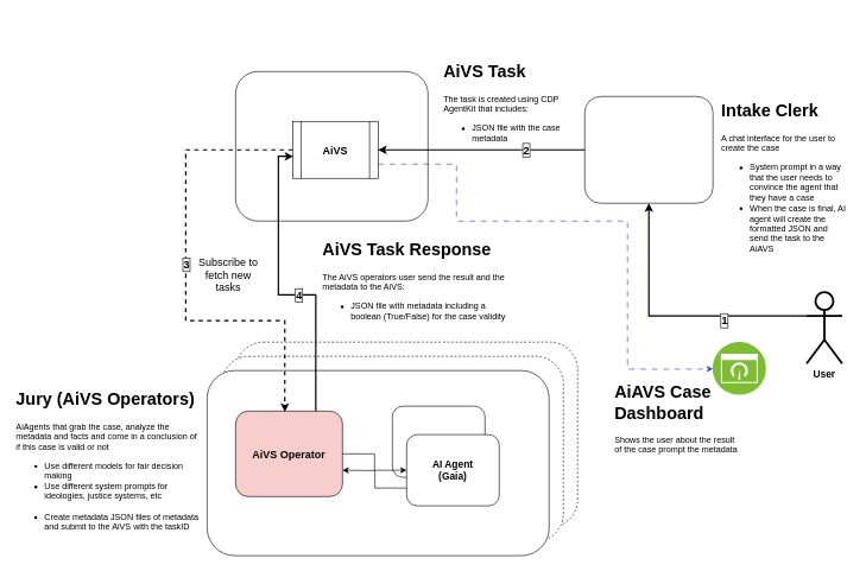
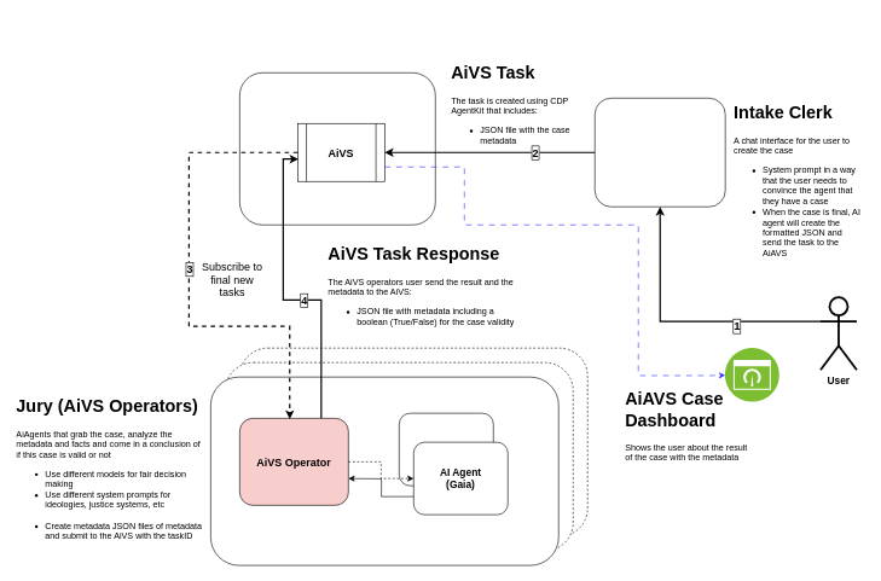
  <mxCell id="0" />
  <mxCell id="1" parent="0" />
  <mxCell id="2" value="" style="group" vertex="1" connectable="0" parent="1"><mxGeometry x="330" y="20" width="380" height="430" as="geometry" /></mxCell>
  <mxCell id="3" value="" style="rounded=1;whiteSpace=wrap;html=1;" vertex="1" parent="2"><mxGeometry y="80" width="270" height="210" as="geometry" /></mxCell>
  <mxCell id="4" value="" style="shape=image;verticalLabelPosition=bottom;labelBackgroundColor=default;verticalAlign=top;aspect=fixed;imageAspect=0;image=https://cryptologos.cc/logos/ethereum-eth-logo.png?v=040;" vertex="1" parent="2"><mxGeometry x="210" y="90" width="50" height="50" as="geometry" /></mxCell>
  <mxCell id="5" value="" style="group" vertex="1" connectable="0" parent="2"><mxGeometry x="80" y="120" width="120" height="110" as="geometry" /></mxCell>
  <mxCell id="6" value="&lt;b&gt;&lt;font style=&quot;font-size: 15px;&quot;&gt;AiVS&lt;/font&gt;&lt;/b&gt;" style="shape=process;whiteSpace=wrap;html=1;backgroundOutline=1;" vertex="1" parent="5"><mxGeometry y="30" width="120" height="80" as="geometry" /></mxCell>
  <mxCell id="7" value="" style="shape=image;verticalLabelPosition=bottom;labelBackgroundColor=default;verticalAlign=top;aspect=fixed;imageAspect=0;image=https://cryptologos.cc/logos/eigenlayer-eigen-logo.png?v=040;" vertex="1" parent="5"><mxGeometry x="30" width="60" height="60" as="geometry" /></mxCell>
  <mxCell id="8" value="&lt;h1 style=&quot;margin-top: 0px;&quot;&gt;AiVS Task Response&lt;/h1&gt;&lt;p&gt;The AiVS operators user send the result and the metadata to the AiVS:&lt;/p&gt;&lt;p&gt;&lt;/p&gt;&lt;ul&gt;&lt;li&gt;JSON file with metadata including a boolean (True/False) for the case validity&lt;/li&gt;&lt;li&gt;Aggregates the operators verdicts to reach consensus&lt;/li&gt;&lt;/ul&gt;&lt;p&gt;&lt;/p&gt;" style="text;html=1;whiteSpace=wrap;overflow=hidden;rounded=0;" vertex="1" parent="2"><mxGeometry x="120" y="310" width="260" height="120" as="geometry" /></mxCell>
  <mxCell id="9" style="edgeStyle=orthogonalEdgeStyle;rounded=0;orthogonalLoop=1;jettySize=auto;html=1;exitX=0;exitY=0.5;exitDx=0;exitDy=0;entryX=1;entryY=0.5;entryDx=0;entryDy=0;strokeWidth=2;" edge="1" parent="1" source="14" target="6"><mxGeometry relative="1" as="geometry" /></mxCell>
  <mxCell id="10" value="&lt;b&gt;&lt;font style=&quot;font-size: 15px;&quot;&gt;2&lt;/font&gt;&lt;/b&gt;" style="edgeLabel;html=1;align=center;verticalAlign=middle;resizable=0;points=[];labelBorderColor=default;" vertex="1" connectable="0" parent="9"><mxGeometry x="-0.429" y="-1" relative="1" as="geometry"><mxPoint as="offset" /></mxGeometry></mxCell>
  <mxCell id="11" value="" style="shape=image;verticalLabelPosition=bottom;labelBackgroundColor=default;verticalAlign=top;aspect=fixed;imageAspect=0;image=https://ethglobal.b-cdn.net/organizations/rpi4f/square-logo/default.png;" vertex="1" parent="1"><mxGeometry x="681" y="220" width="39" height="39" as="geometry" /></mxCell>
  <mxCell id="12" value="" style="group" vertex="1" connectable="0" parent="1"><mxGeometry x="730" y="135" width="460" height="605" as="geometry" /></mxCell>
  <mxCell id="13" value="" style="group" vertex="1" connectable="0" parent="12"><mxGeometry width="401" height="605" as="geometry" /></mxCell>
  <mxCell id="14" value="" style="rounded=1;whiteSpace=wrap;html=1;" vertex="1" parent="13"><mxGeometry x="90" width="180" height="150" as="geometry" /></mxCell>
  <mxCell id="15" value="" style="shape=image;verticalLabelPosition=bottom;labelBackgroundColor=default;verticalAlign=top;aspect=fixed;imageAspect=0;image=https://ethglobal.b-cdn.net/organizations/rjvrp/square-logo/default.png;" vertex="1" parent="13"><mxGeometry x="180" y="35" width="60" height="60" as="geometry" /></mxCell>
  <mxCell id="16" value="" style="shape=image;verticalLabelPosition=bottom;labelBackgroundColor=default;verticalAlign=top;aspect=fixed;imageAspect=0;image=https://www.gaianet.ai/images/logo-big.png;" vertex="1" parent="13"><mxGeometry x="180" y="13.86" width="37" height="36.88" as="geometry" /></mxCell>
  <mxCell id="17" value="" style="shape=image;verticalLabelPosition=bottom;labelBackgroundColor=default;verticalAlign=top;aspect=fixed;imageAspect=0;image=https://cdn-icons-png.flaticon.com/512/6521/6521784.png;" vertex="1" parent="13"><mxGeometry x="99" y="28" width="72" height="72" as="geometry" /></mxCell>
  <mxCell id="18" value="&lt;span style=&quot;color: rgba(0, 0, 0, 0); font-family: monospace; font-size: 0px; text-align: start; text-wrap: nowrap;&quot;&gt;%3CmxGraphModel%3E%3Croot%3E%3CmxCell%20id%3D%220%22%2F%3E%3CmxCell%20id%3D%221%22%20parent%3D%220%22%2F%3E%3CmxCell%20id%3D%222%22%20value%3D%22%22%20style%3D%22group%22%20vertex%3D%221%22%20connectable%3D%220%22%20parent%3D%221%22%3E%3CmxGeometry%20x%3D%221000%22%20y%3D%22622%22%20width%3D%22130%22%20height%3D%22100%22%20as%3D%22geometry%22%2F%3E%3C%2FmxCell%3E%3CmxCell%20id%3D%223%22%20value%3D%22%26lt%3Bfont%20style%3D%26quot%3Bfont-size%3A%2014px%3B%26quot%3B%26gt%3B%26lt%3Bb%26gt%3BAI%20Model%26lt%3B%2Fb%26gt%3B%26lt%3B%2Ffont%26gt%3B%22%20style%3D%22rounded%3D1%3BwhiteSpace%3Dwrap%3Bhtml%3D1%3B%22%20vertex%3D%221%22%20parent%3D%222%22%3E%3CmxGeometry%20width%3D%22130%22%20height%3D%22100%22%20as%3D%22geometry%22%2F%3E%3C%2FmxCell%3E%3CmxCell%20id%3D%224%22%20value%3D%22%22%20style%3D%22shape%3Dimage%3BverticalLabelPosition%3Dbottom%3BlabelBackgroundColor%3Ddefault%3BverticalAlign%3Dtop%3Baspect%3Dfixed%3BimageAspect%3D0%3Bimage%3Dhttps%3A%2F%2Fstatic-00.iconduck.com%2Fassets.00%2Fopenai-icon-2021x2048-4rpe5x7n.png%3B%22%20vertex%3D%221%22%20parent%3D%222%22%3E%3CmxGeometry%20x%3D%2290%22%20y%3D%226%22%20width%3D%2229.6%22%20height%3D%2230%22%20as%3D%22geometry%22%2F%3E%3C%2FmxCell%3E%3CmxCell%20id%3D%225%22%20value%3D%22%22%20style%3D%22shape%3Dimage%3BverticalLabelPosition%3Dbottom%3BlabelBackgroundColor%3Ddefault%3BverticalAlign%3Dtop%3Baspect%3Dfixed%3BimageAspect%3D0%3Bimage%3Dhttps%3A%2F%2Fwww.iconpacks.net%2Ficons%2Ffree-icons-6%2Ffree-rest-api-blue-logo-icon-22098-thumb.png%3BclipPath%3Dinset(6.67%25%203%25%2012.33%25%200%25)%3B%22%20vertex%3D%221%22%20parent%3D%222%22%3E%3CmxGeometry%20x%3D%2210%22%20y%3D%226.84%22%20width%3D%2234.92%22%20height%3D%2229.16%22%20as%3D%22geometry%22%2F%3E%3C%2FmxCell%3E%3C%2Froot%3E%3C%2FmxGraphModel%3E&lt;/span&gt;" style="rounded=1;whiteSpace=wrap;html=1;dashed=1;" vertex="1" parent="13"><mxGeometry x="-400" y="345" width="480" height="260" as="geometry" /></mxCell>
  <mxCell id="19" value="" style="image;aspect=fixed;perimeter=ellipsePerimeter;html=1;align=center;shadow=0;dashed=0;fontColor=#4277BB;labelBackgroundColor=default;fontSize=12;spacingTop=3;image=img/lib/ibm/infrastructure/dashboard.svg;" vertex="1" parent="13"><mxGeometry x="270" y="345" width="75" height="75" as="geometry" /></mxCell>
- <mxCell id="20" value="&lt;h1 style=&quot;margin-top: 0px;&quot;&gt;AiAVS Case Dashboard&lt;/h1&gt;&lt;p&gt;Shows the user about the result of the case prompt the metadata&lt;/p&gt;" style="text;html=1;whiteSpace=wrap;overflow=hidden;rounded=0;" vertex="1" parent="13"><mxGeometry x="130" y="395" width="180" height="120" as="geometry" /></mxCell>
+ <mxCell id="20" value="&lt;h1 style=&quot;margin-top: 0px;&quot;&gt;AiAVS Case Dashboard&lt;/h1&gt;&lt;p&gt;Shows the user about the result of the case with the metadata&lt;/p&gt;" style="text;html=1;whiteSpace=wrap;overflow=hidden;rounded=0;" vertex="1" parent="13"><mxGeometry x="130" y="395" width="180" height="120" as="geometry" /></mxCell>
  <mxCell id="21" value="&lt;h1 style=&quot;margin-top: 0px;&quot;&gt;Intake Clerk&lt;/h1&gt;&lt;p&gt;A chat interface for the user to create the case&lt;/p&gt;&lt;p&gt;&lt;/p&gt;&lt;ul&gt;&lt;li&gt;System prompt in a way that the user needs to convince the agent that they have a case&lt;/li&gt;&lt;li&gt;When the case is final, AI agent will create the formatted JSON and send the task to the AiAVS&lt;/li&gt;&lt;/ul&gt;&lt;p&gt;&lt;/p&gt;&lt;p&gt;&lt;br&gt;&lt;/p&gt;" style="text;html=1;whiteSpace=wrap;overflow=hidden;rounded=0;" vertex="1" parent="12"><mxGeometry x="280" width="180" height="240" as="geometry" /></mxCell>
  <mxCell id="22" value="" style="group;fontStyle=1;fontSize=16;" vertex="1" connectable="0" parent="12"><mxGeometry x="390" y="255" width="72.73" height="120" as="geometry" /></mxCell>
  <mxCell id="23" value="&lt;b&gt;&lt;font style=&quot;font-size: 14px;&quot;&gt;User&lt;/font&gt;&lt;/b&gt;" style="shape=umlActor;verticalLabelPosition=bottom;verticalAlign=top;html=1;outlineConnect=0;strokeWidth=3;" vertex="1" parent="22"><mxGeometry x="11.36" y="20" width="50" height="100" as="geometry" /></mxCell>
  <mxCell id="24" value="" style="shape=image;verticalLabelPosition=bottom;labelBackgroundColor=default;verticalAlign=top;aspect=fixed;imageAspect=0;image=https://cdn.pixabay.com/photo/2014/04/02/16/59/face-307565_1280.png;" vertex="1" parent="22"><mxGeometry width="72.73" height="50" as="geometry" /></mxCell>
  <mxCell id="25" style="edgeStyle=orthogonalEdgeStyle;rounded=0;orthogonalLoop=1;jettySize=auto;html=1;entryX=0.5;entryY=1;entryDx=0;entryDy=0;exitX=0;exitY=0.333;exitDx=0;exitDy=0;exitPerimeter=0;strokeWidth=2;" edge="1" parent="12" source="23" target="14"><mxGeometry relative="1" as="geometry"><mxPoint x="100" y="-65" as="sourcePoint" /><Array as="points"><mxPoint x="180" y="308" /></Array></mxGeometry></mxCell>
  <mxCell id="26" value="&lt;b&gt;&lt;font style=&quot;font-size: 16px;&quot;&gt;1&lt;/font&gt;&lt;/b&gt;" style="edgeLabel;html=1;align=center;verticalAlign=middle;resizable=0;points=[];labelBorderColor=default;" vertex="1" connectable="0" parent="25"><mxGeometry x="0.08" y="-1" relative="1" as="geometry"><mxPoint x="89" y="7" as="offset" /></mxGeometry></mxCell>
  <mxCell id="27" value="&lt;h1 style=&quot;margin-top: 0px;&quot;&gt;AiVS Task&lt;/h1&gt;&lt;p&gt;The task is created using CDP AgentKit that includes:&lt;/p&gt;&lt;p&gt;&lt;/p&gt;&lt;ul&gt;&lt;li&gt;JSON file with the case metadata&lt;/li&gt;&lt;/ul&gt;&lt;p&gt;&lt;/p&gt;" style="text;html=1;whiteSpace=wrap;overflow=hidden;rounded=0;" vertex="1" parent="1"><mxGeometry x="620" y="80" width="180" height="120" as="geometry" /></mxCell>
- <mxCell id="28" value="&lt;font style=&quot;font-size: 15px;&quot;&gt;Subscribe to fetch new tasks&lt;/font&gt;" style="text;html=1;align=center;verticalAlign=middle;whiteSpace=wrap;rounded=0;" vertex="1" parent="1"><mxGeometry x="270" y="370" width="100" height="30" as="geometry" /></mxCell>
+ <mxCell id="28" value="&lt;font style=&quot;font-size: 15px;&quot;&gt;Subscribe to final new tasks&lt;/font&gt;" style="text;html=1;align=center;verticalAlign=middle;whiteSpace=wrap;rounded=0;" vertex="1" parent="1"><mxGeometry x="270" y="370" width="100" height="30" as="geometry" /></mxCell>
  <mxCell id="29" value="&lt;h1 style=&quot;margin-top: 0px;&quot;&gt;Jury (AiVS Operators)&lt;/h1&gt;&lt;p&gt;AiAgents that grab the case, analyze the metadata and facts and come in a conclusion of if this case is valid or not&lt;/p&gt;&lt;p&gt;&lt;/p&gt;&lt;ul&gt;&lt;li&gt;Use different models for fair decision making&lt;/li&gt;&lt;li&gt;Use different system prompts for ideologies, justice systems, etc&lt;br&gt;&lt;br&gt;&lt;/li&gt;&lt;li&gt;Create metadata JSON files of metadata and submit to the AiVS with the taskID&lt;/li&gt;&lt;/ul&gt;&lt;p&gt;&lt;/p&gt;" style="text;html=1;whiteSpace=wrap;overflow=hidden;rounded=0;" vertex="1" parent="1"><mxGeometry x="20" y="540" width="260" height="240" as="geometry" /></mxCell>
  <mxCell id="30" value="" style="group" vertex="1" connectable="0" parent="1"><mxGeometry x="290" y="520" width="530" height="260" as="geometry" /></mxCell>
  <mxCell id="31" value="&lt;span style=&quot;color: rgba(0, 0, 0, 0); font-family: monospace; font-size: 0px; text-align: start; text-wrap: nowrap;&quot;&gt;%3CmxGraphModel%3E%3Croot%3E%3CmxCell%20id%3D%220%22%2F%3E%3CmxCell%20id%3D%221%22%20parent%3D%220%22%2F%3E%3CmxCell%20id%3D%222%22%20value%3D%22%22%20style%3D%22group%22%20vertex%3D%221%22%20connectable%3D%220%22%20parent%3D%221%22%3E%3CmxGeometry%20x%3D%221000%22%20y%3D%22622%22%20width%3D%22130%22%20height%3D%22100%22%20as%3D%22geometry%22%2F%3E%3C%2FmxCell%3E%3CmxCell%20id%3D%223%22%20value%3D%22%26lt%3Bfont%20style%3D%26quot%3Bfont-size%3A%2014px%3B%26quot%3B%26gt%3B%26lt%3Bb%26gt%3BAI%20Model%26lt%3B%2Fb%26gt%3B%26lt%3B%2Ffont%26gt%3B%22%20style%3D%22rounded%3D1%3BwhiteSpace%3Dwrap%3Bhtml%3D1%3B%22%20vertex%3D%221%22%20parent%3D%222%22%3E%3CmxGeometry%20width%3D%22130%22%20height%3D%22100%22%20as%3D%22geometry%22%2F%3E%3C%2FmxCell%3E%3CmxCell%20id%3D%224%22%20value%3D%22%22%20style%3D%22shape%3Dimage%3BverticalLabelPosition%3Dbottom%3BlabelBackgroundColor%3Ddefault%3BverticalAlign%3Dtop%3Baspect%3Dfixed%3BimageAspect%3D0%3Bimage%3Dhttps%3A%2F%2Fstatic-00.iconduck.com%2Fassets.00%2Fopenai-icon-2021x2048-4rpe5x7n.png%3B%22%20vertex%3D%221%22%20parent%3D%222%22%3E%3CmxGeometry%20x%3D%2290%22%20y%3D%226%22%20width%3D%2229.6%22%20height%3D%2230%22%20as%3D%22geometry%22%2F%3E%3C%2FmxCell%3E%3CmxCell%20id%3D%225%22%20value%3D%22%22%20style%3D%22shape%3Dimage%3BverticalLabelPosition%3Dbottom%3BlabelBackgroundColor%3Ddefault%3BverticalAlign%3Dtop%3Baspect%3Dfixed%3BimageAspect%3D0%3Bimage%3Dhttps%3A%2F%2Fwww.iconpacks.net%2Ficons%2Ffree-icons-6%2Ffree-rest-api-blue-logo-icon-22098-thumb.png%3BclipPath%3Dinset(6.67%25%203%25%2012.33%25%200%25)%3B%22%20vertex%3D%221%22%20parent%3D%222%22%3E%3CmxGeometry%20x%3D%2210%22%20y%3D%226.84%22%20width%3D%2234.92%22%20height%3D%2229.16%22%20as%3D%22geometry%22%2F%3E%3C%2FmxCell%3E%3C%2Froot%3E%3C%2FmxGraphModel%3E&lt;/span&gt;" style="rounded=1;whiteSpace=wrap;html=1;dashed=1;" vertex="1" parent="30"><mxGeometry x="20" y="-20" width="480" height="260" as="geometry" /></mxCell>
  <mxCell id="32" value="&lt;span style=&quot;color: rgba(0, 0, 0, 0); font-family: monospace; font-size: 0px; text-align: start; text-wrap: nowrap;&quot;&gt;%3CmxGraphModel%3E%3Croot%3E%3CmxCell%20id%3D%220%22%2F%3E%3CmxCell%20id%3D%221%22%20parent%3D%220%22%2F%3E%3CmxCell%20id%3D%222%22%20value%3D%22%22%20style%3D%22group%22%20vertex%3D%221%22%20connectable%3D%220%22%20parent%3D%221%22%3E%3CmxGeometry%20x%3D%221000%22%20y%3D%22622%22%20width%3D%22130%22%20height%3D%22100%22%20as%3D%22geometry%22%2F%3E%3C%2FmxCell%3E%3CmxCell%20id%3D%223%22%20value%3D%22%26lt%3Bfont%20style%3D%26quot%3Bfont-size%3A%2014px%3B%26quot%3B%26gt%3B%26lt%3Bb%26gt%3BAI%20Model%26lt%3B%2Fb%26gt%3B%26lt%3B%2Ffont%26gt%3B%22%20style%3D%22rounded%3D1%3BwhiteSpace%3Dwrap%3Bhtml%3D1%3B%22%20vertex%3D%221%22%20parent%3D%222%22%3E%3CmxGeometry%20width%3D%22130%22%20height%3D%22100%22%20as%3D%22geometry%22%2F%3E%3C%2FmxCell%3E%3CmxCell%20id%3D%224%22%20value%3D%22%22%20style%3D%22shape%3Dimage%3BverticalLabelPosition%3Dbottom%3BlabelBackgroundColor%3Ddefault%3BverticalAlign%3Dtop%3Baspect%3Dfixed%3BimageAspect%3D0%3Bimage%3Dhttps%3A%2F%2Fstatic-00.iconduck.com%2Fassets.00%2Fopenai-icon-2021x2048-4rpe5x7n.png%3B%22%20vertex%3D%221%22%20parent%3D%222%22%3E%3CmxGeometry%20x%3D%2290%22%20y%3D%226%22%20width%3D%2229.6%22%20height%3D%2230%22%20as%3D%22geometry%22%2F%3E%3C%2FmxCell%3E%3CmxCell%20id%3D%225%22%20value%3D%22%22%20style%3D%22shape%3Dimage%3BverticalLabelPosition%3Dbottom%3BlabelBackgroundColor%3Ddefault%3BverticalAlign%3Dtop%3Baspect%3Dfixed%3BimageAspect%3D0%3Bimage%3Dhttps%3A%2F%2Fwww.iconpacks.net%2Ficons%2Ffree-icons-6%2Ffree-rest-api-blue-logo-icon-22098-thumb.png%3BclipPath%3Dinset(6.67%25%203%25%2012.33%25%200%25)%3B%22%20vertex%3D%221%22%20parent%3D%222%22%3E%3CmxGeometry%20x%3D%2210%22%20y%3D%226.84%22%20width%3D%2234.92%22%20height%3D%2229.16%22%20as%3D%22geometry%22%2F%3E%3C%2FmxCell%3E%3C%2Froot%3E%3C%2FmxGraphModel%3E&lt;/span&gt;" style="rounded=1;whiteSpace=wrap;html=1;" vertex="1" parent="30"><mxGeometry width="480" height="260" as="geometry" /></mxCell>
  <mxCell id="33" value="" style="group" vertex="1" connectable="0" parent="30"><mxGeometry x="40" y="57" width="150" height="120" as="geometry" /></mxCell>
  <mxCell id="34" value="&lt;font style=&quot;font-size: 15px;&quot;&gt;&lt;b&gt;AiVS Operator&lt;/b&gt;&lt;/font&gt;" style="rounded=1;whiteSpace=wrap;html=1;fillColor=#f8cecc;" vertex="1" parent="33"><mxGeometry width="150" height="120" as="geometry" /></mxCell>
  <mxCell id="35" value="" style="group" vertex="1" connectable="0" parent="33"><mxGeometry x="90.002" y="7.076" width="49.997" height="38.145" as="geometry" /></mxCell>
  <mxCell id="36" value="" style="shape=image;verticalLabelPosition=bottom;labelBackgroundColor=default;verticalAlign=top;aspect=fixed;imageAspect=0;image=https://cdn-icons-png.flaticon.com/512/5968/5968381.png;" vertex="1" parent="35"><mxGeometry x="24.151" width="25.846" height="25.846" as="geometry" /></mxCell>
  <mxCell id="37" value="" style="shape=image;verticalLabelPosition=bottom;labelBackgroundColor=default;verticalAlign=top;aspect=fixed;imageAspect=0;image=https://www.iconpacks.net/icons/free-icons-6/free-rest-api-blue-logo-icon-22098-thumb.png;clipPath=inset(6.67% 3% 12.33% 0%);" vertex="1" parent="35"><mxGeometry y="9.924" width="33.797" height="28.222" as="geometry" /></mxCell>
  <mxCell id="38" value="" style="shape=image;verticalLabelPosition=bottom;labelBackgroundColor=default;verticalAlign=top;aspect=fixed;imageAspect=0;image=https://www.iconpacks.net/icons/free-icons-6/free-rest-api-blue-logo-icon-22098-thumb.png;clipPath=inset(6.67% 3% 12.33% 0%);" vertex="1" parent="30"><mxGeometry x="200" y="50.0" width="34.92" height="29.16" as="geometry" /></mxCell>
  <mxCell id="39" value="&lt;font style=&quot;font-size: 14px;&quot;&gt;&lt;b&gt;AI Model&lt;/b&gt;&lt;/font&gt;" style="rounded=1;whiteSpace=wrap;html=1;" vertex="1" parent="30"><mxGeometry x="260" y="50" width="130" height="100" as="geometry" /></mxCell>
  <mxCell id="40" value="" style="shape=image;verticalLabelPosition=bottom;labelBackgroundColor=default;verticalAlign=top;aspect=fixed;imageAspect=0;image=https://static-00.iconduck.com/assets.00/openai-icon-2021x2048-4rpe5x7n.png;" vertex="1" parent="30"><mxGeometry x="350" y="57" width="29.6" height="30" as="geometry" /></mxCell>
  <mxCell id="41" style="edgeStyle=orthogonalEdgeStyle;rounded=0;orthogonalLoop=1;jettySize=auto;html=1;exitX=0;exitY=0.75;exitDx=0;exitDy=0;" edge="1" parent="30" source="42"><mxGeometry relative="1" as="geometry"><mxPoint x="190" y="140" as="targetPoint" /></mxGeometry></mxCell>
  <mxCell id="42" value="&lt;font style=&quot;font-size: 14px;&quot;&gt;&lt;b&gt;AI Agent&lt;br&gt;(Gaia)&lt;/b&gt;&lt;/font&gt;" style="rounded=1;whiteSpace=wrap;html=1;" vertex="1" parent="30"><mxGeometry x="280" y="90" width="130" height="100" as="geometry" /></mxCell>
  <mxCell id="43" value="" style="shape=image;verticalLabelPosition=bottom;labelBackgroundColor=default;verticalAlign=top;aspect=fixed;imageAspect=0;image=https://www.gaianet.ai/images/logo-big.png;" vertex="1" parent="30"><mxGeometry x="371" y="97.55" width="27" height="26.91" as="geometry" /></mxCell>
- <mxCell id="44" style="edgeStyle=orthogonalEdgeStyle;rounded=0;orthogonalLoop=1;jettySize=auto;html=1;exitX=1;exitY=0.5;exitDx=0;exitDy=0;entryX=0;entryY=0.5;entryDx=0;entryDy=0;" edge="1" parent="30" source="34" target="42"><mxGeometry relative="1" as="geometry" /></mxCell>
+ <mxCell id="44" style="edgeStyle=orthogonalEdgeStyle;rounded=0;orthogonalLoop=1;jettySize=auto;html=1;exitX=1;exitY=0.5;exitDx=0;exitDy=0;entryX=0;entryY=0.5;entryDx=0;entryDy=0;dashed=1;" edge="1" parent="30" source="34" target="42"><mxGeometry relative="1" as="geometry" /></mxCell>
  <mxCell id="45" style="edgeStyle=orthogonalEdgeStyle;rounded=0;orthogonalLoop=1;jettySize=auto;html=1;exitX=0;exitY=0.5;exitDx=0;exitDy=0;strokeWidth=2;entryX=0.46;entryY=0.008;entryDx=0;entryDy=0;entryPerimeter=0;dashed=1;" edge="1" parent="1" source="6" target="34"><mxGeometry relative="1" as="geometry"><mxPoint x="440" y="410" as="targetPoint" /><Array as="points"><mxPoint x="260" y="210" /><mxPoint x="260" y="450" /><mxPoint x="399" y="450" /></Array></mxGeometry></mxCell>
  <mxCell id="46" value="&lt;b&gt;&lt;font style=&quot;font-size: 15px;&quot;&gt;3&lt;/font&gt;&lt;/b&gt;" style="edgeLabel;html=1;align=center;verticalAlign=middle;resizable=0;points=[];labelBorderColor=default;" vertex="1" connectable="0" parent="45"><mxGeometry x="-0.294" y="-2" relative="1" as="geometry"><mxPoint x="2" y="78" as="offset" /></mxGeometry></mxCell>
  <mxCell id="47" style="edgeStyle=orthogonalEdgeStyle;rounded=0;orthogonalLoop=1;jettySize=auto;html=1;exitX=0.75;exitY=0;exitDx=0;exitDy=0;entryX=0.008;entryY=0.613;entryDx=0;entryDy=0;entryPerimeter=0;strokeWidth=2;" edge="1" parent="1" source="34" target="6"><mxGeometry relative="1" as="geometry" /></mxCell>
  <mxCell id="48" value="&lt;font style=&quot;font-size: 15px;&quot;&gt;&lt;b&gt;4&lt;/b&gt;&lt;/font&gt;" style="edgeLabel;html=1;align=center;verticalAlign=middle;resizable=0;points=[];labelBorderColor=default;" vertex="1" connectable="0" parent="47"><mxGeometry x="-0.129" relative="1" as="geometry"><mxPoint as="offset" /></mxGeometry></mxCell>
  <mxCell id="49" style="edgeStyle=orthogonalEdgeStyle;rounded=0;orthogonalLoop=1;jettySize=auto;html=1;exitX=1;exitY=0.75;exitDx=0;exitDy=0;dashed=1;strokeColor=#3333FF;entryX=0;entryY=0.5;entryDx=0;entryDy=0;dashPattern=8 8;" edge="1" parent="1" source="6" target="19"><mxGeometry relative="1" as="geometry"><mxPoint x="950" y="570" as="targetPoint" /><Array as="points"><mxPoint x="640" y="230" /><mxPoint x="640" y="310" /><mxPoint x="880" y="310" /><mxPoint x="880" y="518" /><mxPoint x="980" y="518" /></Array></mxGeometry></mxCell>
